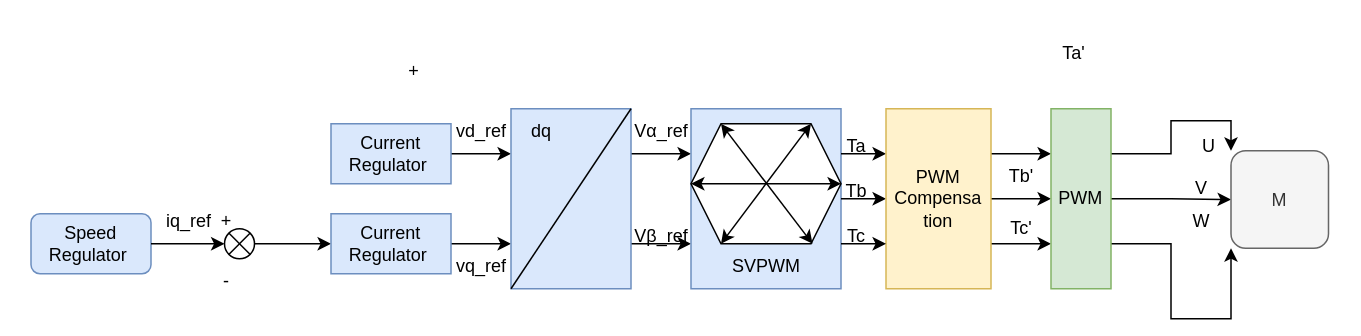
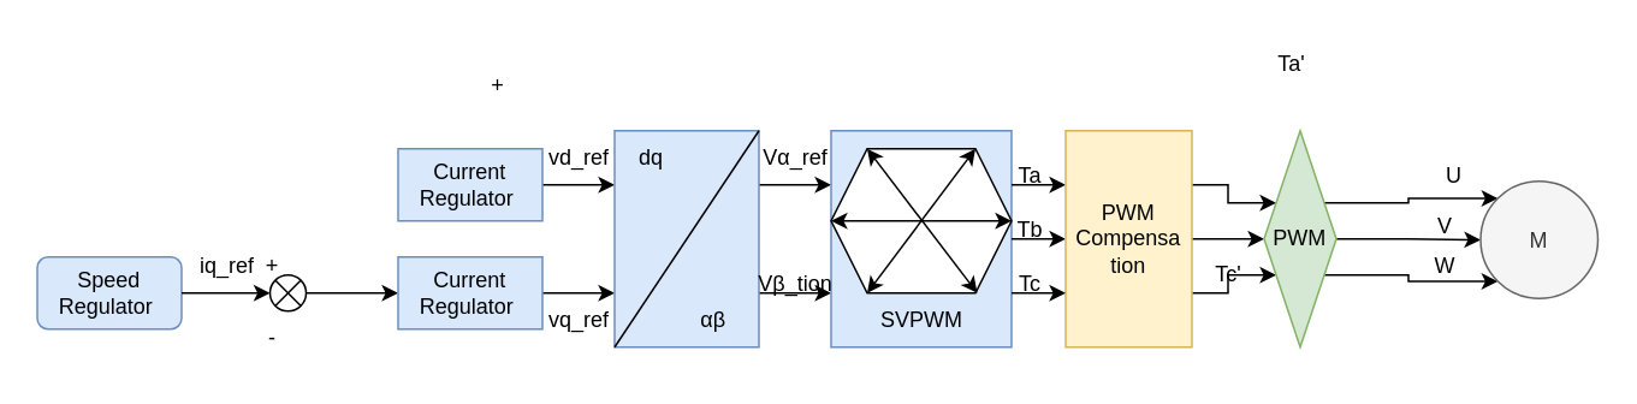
  <mxCell id="0" />
  <mxCell id="1" parent="0" />
  <mxCell id="2" value="Speed&lt;div&gt;Regulator&amp;nbsp;&lt;/div&gt;" style="whiteSpace=wrap;html=1;fillColor=#dae8fc;strokeColor=#6c8ebf;rounded=1;" parent="1" vertex="1"><mxGeometry x="20" y="142" width="80" height="40" as="geometry" /></mxCell>
  <mxCell id="3" style="edgeStyle=orthogonalEdgeStyle;rounded=0;orthogonalLoop=1;jettySize=auto;html=1;exitX=1;exitY=0.5;exitDx=0;exitDy=0;exitPerimeter=0;entryX=0;entryY=0.5;entryDx=0;entryDy=0;" parent="1" source="4" target="11" edge="1"><mxGeometry relative="1" as="geometry" /></mxCell>
  <mxCell id="4" value="" style="verticalLabelPosition=bottom;verticalAlign=top;html=1;shape=mxgraph.flowchart.or;" parent="1" vertex="1"><mxGeometry x="149" y="152" width="20" height="20" as="geometry" /></mxCell>
  <mxCell id="5" value="+" style="text;html=1;align=center;verticalAlign=middle;resizable=0;points=[];autosize=1;strokeColor=none;fillColor=none;" parent="1" vertex="1"><mxGeometry x="260" y="32" width="30" height="30" as="geometry" /></mxCell>
  <mxCell id="6" value="+" style="text;html=1;align=center;verticalAlign=middle;resizable=0;points=[];autosize=1;strokeColor=none;fillColor=none;" parent="1" vertex="1"><mxGeometry x="135" y="132" width="30" height="30" as="geometry" /></mxCell>
  <mxCell id="7" value="-" style="text;html=1;align=center;verticalAlign=middle;resizable=0;points=[];autosize=1;strokeColor=none;fillColor=none;" parent="1" vertex="1"><mxGeometry x="135" y="172" width="30" height="30" as="geometry" /></mxCell>
  <mxCell id="8" style="edgeStyle=orthogonalEdgeStyle;rounded=0;orthogonalLoop=1;jettySize=auto;html=1;exitX=1;exitY=0.5;exitDx=0;exitDy=0;entryX=0;entryY=0.5;entryDx=0;entryDy=0;entryPerimeter=0;" parent="1" source="2" target="4" edge="1"><mxGeometry relative="1" as="geometry" /></mxCell>
  <mxCell id="9" value="iq_ref" style="text;html=1;align=center;verticalAlign=middle;resizable=0;points=[];autosize=1;strokeColor=none;fillColor=none;" parent="1" vertex="1"><mxGeometry x="100" y="132" width="50" height="30" as="geometry" /></mxCell>
  <mxCell id="10" style="edgeStyle=orthogonalEdgeStyle;rounded=0;orthogonalLoop=1;jettySize=auto;html=1;exitX=1;exitY=0.5;exitDx=0;exitDy=0;entryX=0;entryY=0.75;entryDx=0;entryDy=0;" parent="1" source="11" target="16" edge="1"><mxGeometry relative="1" as="geometry" /></mxCell>
  <mxCell id="11" value="Current&lt;br&gt;&lt;div&gt;Regulator&amp;nbsp;&lt;/div&gt;" style="rounded=0;whiteSpace=wrap;html=1;fillColor=#dae8fc;strokeColor=#6c8ebf;" parent="1" vertex="1"><mxGeometry x="220" y="142" width="80" height="40" as="geometry" /></mxCell>
  <mxCell id="12" style="edgeStyle=orthogonalEdgeStyle;rounded=0;orthogonalLoop=1;jettySize=auto;html=1;exitX=1;exitY=0.5;exitDx=0;exitDy=0;entryX=0;entryY=0.25;entryDx=0;entryDy=0;" parent="1" source="13" target="16" edge="1"><mxGeometry relative="1" as="geometry" /></mxCell>
  <mxCell id="13" value="Current&lt;br&gt;&lt;div&gt;Regulator&amp;nbsp;&lt;/div&gt;" style="rounded=0;whiteSpace=wrap;html=1;fillColor=#dae8fc;strokeColor=#6c8ebf;" parent="1" vertex="1"><mxGeometry x="220" y="82" width="80" height="40" as="geometry" /></mxCell>
  <mxCell id="14" style="edgeStyle=orthogonalEdgeStyle;rounded=0;orthogonalLoop=1;jettySize=auto;html=1;exitX=1;exitY=0.25;exitDx=0;exitDy=0;entryX=0;entryY=0.25;entryDx=0;entryDy=0;" parent="1" source="16" target="23" edge="1"><mxGeometry relative="1" as="geometry" /></mxCell>
  <mxCell id="15" style="edgeStyle=orthogonalEdgeStyle;rounded=0;orthogonalLoop=1;jettySize=auto;html=1;exitX=1;exitY=0.75;exitDx=0;exitDy=0;" parent="1" source="16" edge="1"><mxGeometry relative="1" as="geometry"><mxPoint x="460" y="162" as="targetPoint" /></mxGeometry></mxCell>
  <mxCell id="16" value="" style="rounded=0;whiteSpace=wrap;html=1;fillColor=#dae8fc;strokeColor=#6c8ebf;" parent="1" vertex="1"><mxGeometry x="340" y="72" width="80" height="120" as="geometry" /></mxCell>
  <mxCell id="17" value="vq_ref" style="text;html=1;align=center;verticalAlign=middle;resizable=0;points=[];autosize=1;strokeColor=none;fillColor=none;" parent="1" vertex="1"><mxGeometry x="290" y="162" width="60" height="30" as="geometry" /></mxCell>
  <mxCell id="18" value="vd_ref" style="text;html=1;align=center;verticalAlign=middle;resizable=0;points=[];autosize=1;strokeColor=none;fillColor=none;" parent="1" vertex="1"><mxGeometry x="290" y="72" width="60" height="30" as="geometry" /></mxCell>
  <mxCell id="19" value="" style="endArrow=none;html=1;rounded=0;entryX=1;entryY=0;entryDx=0;entryDy=0;" parent="1" target="16" edge="1"><mxGeometry width="50" height="50" relative="1" as="geometry"><mxPoint x="340" y="192" as="sourcePoint" /><mxPoint x="440" y="149.143" as="targetPoint" /></mxGeometry></mxCell>
  <mxCell id="20" value="dq" style="text;html=1;align=center;verticalAlign=middle;resizable=0;points=[];autosize=1;strokeColor=none;fillColor=none;" parent="1" vertex="1"><mxGeometry x="340" y="72" width="40" height="30" as="geometry" /></mxCell>
+ <mxCell id="21" value="αβ" style="text;strokeColor=none;align=center;fillColor=none;html=1;verticalAlign=middle;whiteSpace=wrap;rounded=0;" parent="1" vertex="1"><mxGeometry x="380" y="162" width="30" height="30" as="geometry" /></mxCell>
  <mxCell id="22" value="" style="group" parent="1" vertex="1" connectable="0"><mxGeometry x="460" y="72" width="100" height="120" as="geometry" /></mxCell>
  <mxCell id="23" value="" style="rounded=0;whiteSpace=wrap;html=1;fillColor=#dae8fc;strokeColor=#6c8ebf;" parent="22" vertex="1"><mxGeometry width="100" height="120" as="geometry" /></mxCell>
  <mxCell id="24" value="" style="group" parent="22" vertex="1" connectable="0"><mxGeometry y="10" width="100" height="80" as="geometry" /></mxCell>
  <mxCell id="25" value="" style="shape=hexagon;perimeter=hexagonPerimeter2;whiteSpace=wrap;html=1;fixedSize=1;" parent="24" vertex="1"><mxGeometry width="100" height="80" as="geometry" /></mxCell>
  <mxCell id="26" value="" style="endArrow=classic;html=1;rounded=0;entryX=0.8;entryY=0;entryDx=0;entryDy=0;entryPerimeter=0;startArrow=classic;startFill=1;endFill=1;" parent="24" target="25" edge="1"><mxGeometry width="50" height="50" relative="1" as="geometry"><mxPoint x="20" y="80" as="sourcePoint" /><mxPoint x="70" y="30" as="targetPoint" /></mxGeometry></mxCell>
  <mxCell id="27" value="" style="endArrow=classic;html=1;rounded=0;entryX=0.81;entryY=1;entryDx=0;entryDy=0;entryPerimeter=0;endFill=1;startArrow=classic;startFill=1;" parent="24" target="25" edge="1"><mxGeometry width="50" height="50" relative="1" as="geometry"><mxPoint x="20" as="sourcePoint" /><mxPoint x="70" y="-50" as="targetPoint" /></mxGeometry></mxCell>
  <mxCell id="28" value="" style="endArrow=classic;html=1;rounded=0;entryX=1;entryY=0.5;entryDx=0;entryDy=0;endFill=1;startArrow=classic;startFill=1;" parent="24" target="25" edge="1"><mxGeometry width="50" height="50" relative="1" as="geometry"><mxPoint y="40" as="sourcePoint" /><mxPoint x="50" y="-10" as="targetPoint" /></mxGeometry></mxCell>
  <mxCell id="29" value="SVPWM" style="text;html=1;align=center;verticalAlign=middle;resizable=0;points=[];autosize=1;strokeColor=none;fillColor=none;" parent="22" vertex="1"><mxGeometry x="15" y="90" width="70" height="30" as="geometry" /></mxCell>
  <mxCell id="30" value="Vα_ref" style="text;html=1;align=center;verticalAlign=middle;resizable=0;points=[];autosize=1;strokeColor=none;fillColor=none;" parent="1" vertex="1"><mxGeometry x="410" y="72" width="60" height="30" as="geometry" /></mxCell>
- <mxCell id="31" value="Vβ_ref" style="text;html=1;align=center;verticalAlign=middle;resizable=0;points=[];autosize=1;strokeColor=none;fillColor=none;" parent="1" vertex="1"><mxGeometry x="410" y="142" width="60" height="30" as="geometry" /></mxCell>
+ <mxCell id="31" value="Vβ_tion" style="text;html=1;align=center;verticalAlign=middle;resizable=0;points=[];autosize=1;strokeColor=none;fillColor=none;" parent="1" vertex="1"><mxGeometry x="410" y="142" width="60" height="30" as="geometry" /></mxCell>
  <mxCell id="32" style="edgeStyle=orthogonalEdgeStyle;rounded=0;orthogonalLoop=1;jettySize=auto;html=1;exitX=0;exitY=0.5;exitDx=0;exitDy=0;endArrow=none;endFill=0;startArrow=classic;startFill=1;" parent="1" source="37" edge="1"><mxGeometry relative="1" as="geometry"><mxPoint x="560" y="132" as="targetPoint" /></mxGeometry></mxCell>
  <mxCell id="33" style="edgeStyle=orthogonalEdgeStyle;rounded=0;orthogonalLoop=1;jettySize=auto;html=1;exitX=0;exitY=0.25;exitDx=0;exitDy=0;endArrow=none;endFill=0;startArrow=classic;startFill=1;" parent="1" source="37" edge="1"><mxGeometry relative="1" as="geometry"><mxPoint x="560" y="102" as="targetPoint" /></mxGeometry></mxCell>
  <mxCell id="34" style="edgeStyle=orthogonalEdgeStyle;rounded=0;orthogonalLoop=1;jettySize=auto;html=1;exitX=1;exitY=0.25;exitDx=0;exitDy=0;entryX=0;entryY=0.25;entryDx=0;entryDy=0;" edge="1" parent="1" source="37" target="45"><mxGeometry relative="1" as="geometry" /></mxCell>
  <mxCell id="35" style="edgeStyle=orthogonalEdgeStyle;rounded=0;orthogonalLoop=1;jettySize=auto;html=1;exitX=1;exitY=0.5;exitDx=0;exitDy=0;entryX=0;entryY=0.5;entryDx=0;entryDy=0;" edge="1" parent="1" source="37" target="45"><mxGeometry relative="1" as="geometry" /></mxCell>
  <mxCell id="36" style="edgeStyle=orthogonalEdgeStyle;rounded=0;orthogonalLoop=1;jettySize=auto;html=1;exitX=1;exitY=0.75;exitDx=0;exitDy=0;entryX=0;entryY=0.75;entryDx=0;entryDy=0;" edge="1" parent="1" source="37" target="45"><mxGeometry relative="1" as="geometry" /></mxCell>
  <mxCell id="37" value="PWM&lt;div&gt;Compensa&lt;/div&gt;&lt;div&gt;tion&lt;/div&gt;" style="rounded=0;whiteSpace=wrap;html=1;fillColor=#fff2cc;strokeColor=#d6b656;" parent="1" vertex="1"><mxGeometry x="590" y="72" width="70" height="120" as="geometry" /></mxCell>
  <mxCell id="38" style="edgeStyle=orthogonalEdgeStyle;rounded=0;orthogonalLoop=1;jettySize=auto;html=1;exitX=1;exitY=0.75;exitDx=0;exitDy=0;entryX=0;entryY=0.75;entryDx=0;entryDy=0;" parent="1" source="23" target="37" edge="1"><mxGeometry relative="1" as="geometry" /></mxCell>
  <mxCell id="39" value="Ta" style="text;html=1;align=center;verticalAlign=middle;resizable=0;points=[];autosize=1;strokeColor=none;fillColor=none;" parent="1" vertex="1"><mxGeometry x="550" y="82" width="40" height="30" as="geometry" /></mxCell>
  <mxCell id="40" value="Tb" style="text;html=1;align=center;verticalAlign=middle;resizable=0;points=[];autosize=1;strokeColor=none;fillColor=none;" parent="1" vertex="1"><mxGeometry x="550" y="112" width="40" height="30" as="geometry" /></mxCell>
  <mxCell id="41" value="Tc" style="text;html=1;align=center;verticalAlign=middle;resizable=0;points=[];autosize=1;strokeColor=none;fillColor=none;" parent="1" vertex="1"><mxGeometry x="550" y="142" width="40" height="30" as="geometry" /></mxCell>
  <mxCell id="42" style="edgeStyle=orthogonalEdgeStyle;rounded=0;orthogonalLoop=1;jettySize=auto;html=1;exitX=1;exitY=0.25;exitDx=0;exitDy=0;entryX=0;entryY=0;entryDx=0;entryDy=0;" edge="1" parent="1" source="45" target="46"><mxGeometry relative="1" as="geometry" /></mxCell>
  <mxCell id="43" style="edgeStyle=orthogonalEdgeStyle;rounded=0;orthogonalLoop=1;jettySize=auto;html=1;exitX=1;exitY=0.5;exitDx=0;exitDy=0;entryX=0;entryY=0.5;entryDx=0;entryDy=0;" edge="1" parent="1" source="45" target="46"><mxGeometry relative="1" as="geometry" /></mxCell>
  <mxCell id="44" style="edgeStyle=orthogonalEdgeStyle;rounded=0;orthogonalLoop=1;jettySize=auto;html=1;exitX=1;exitY=0.75;exitDx=0;exitDy=0;entryX=0;entryY=1;entryDx=0;entryDy=0;" edge="1" parent="1" source="45" target="46"><mxGeometry relative="1" as="geometry" /></mxCell>
- <mxCell id="45" value="PWM" style="rounded=0;whiteSpace=wrap;html=1;fillColor=#d5e8d4;strokeColor=#82b366;" parent="1" vertex="1"><mxGeometry x="700" y="72" width="40" height="120" as="geometry" /></mxCell>
- <mxCell id="46" value="M" style="whiteSpace=wrap;html=1;aspect=fixed;fillColor=#f5f5f5;fontColor=#333333;strokeColor=#666666;rounded=1;" parent="1" vertex="1"><mxGeometry x="820" y="100" width="65" height="65" as="geometry" /></mxCell>
+ <mxCell id="45" value="PWM" style="rhombus;whiteSpace=wrap;html=1;fillColor=#d5e8d4;strokeColor=#82b366;" parent="1" vertex="1"><mxGeometry x="700" y="72" width="40" height="120" as="geometry" /></mxCell>
+ <mxCell id="46" value="M" style="ellipse;whiteSpace=wrap;html=1;aspect=fixed;fillColor=#f5f5f5;fontColor=#333333;strokeColor=#666666;" parent="1" vertex="1"><mxGeometry x="820" y="100" width="65" height="65" as="geometry" /></mxCell>
  <mxCell id="47" value="Ta'" style="text;html=1;align=center;verticalAlign=middle;resizable=0;points=[];autosize=1;strokeColor=none;fillColor=none;" vertex="1" parent="1"><mxGeometry x="695" y="20" width="40" height="30" as="geometry" /></mxCell>
- <mxCell id="48" value="Tb'" style="text;html=1;align=center;verticalAlign=middle;resizable=0;points=[];autosize=1;strokeColor=none;fillColor=none;" vertex="1" parent="1"><mxGeometry x="660" y="102" width="40" height="30" as="geometry" /></mxCell>
  <mxCell id="49" value="Tc'" style="text;html=1;align=center;verticalAlign=middle;resizable=0;points=[];autosize=1;strokeColor=none;fillColor=none;" vertex="1" parent="1"><mxGeometry x="660" y="137" width="40" height="30" as="geometry" /></mxCell>
  <mxCell id="50" value="U" style="text;html=1;align=center;verticalAlign=middle;resizable=0;points=[];autosize=1;strokeColor=none;fillColor=none;" vertex="1" parent="1"><mxGeometry x="790" y="82" width="30" height="30" as="geometry" /></mxCell>
  <mxCell id="51" value="V" style="text;html=1;align=center;verticalAlign=middle;resizable=0;points=[];autosize=1;strokeColor=none;fillColor=none;" vertex="1" parent="1"><mxGeometry x="785" y="110" width="30" height="30" as="geometry" /></mxCell>
  <mxCell id="52" value="W" style="text;html=1;align=center;verticalAlign=middle;resizable=0;points=[];autosize=1;strokeColor=none;fillColor=none;" vertex="1" parent="1"><mxGeometry x="785" y="132" width="30" height="30" as="geometry" /></mxCell>
